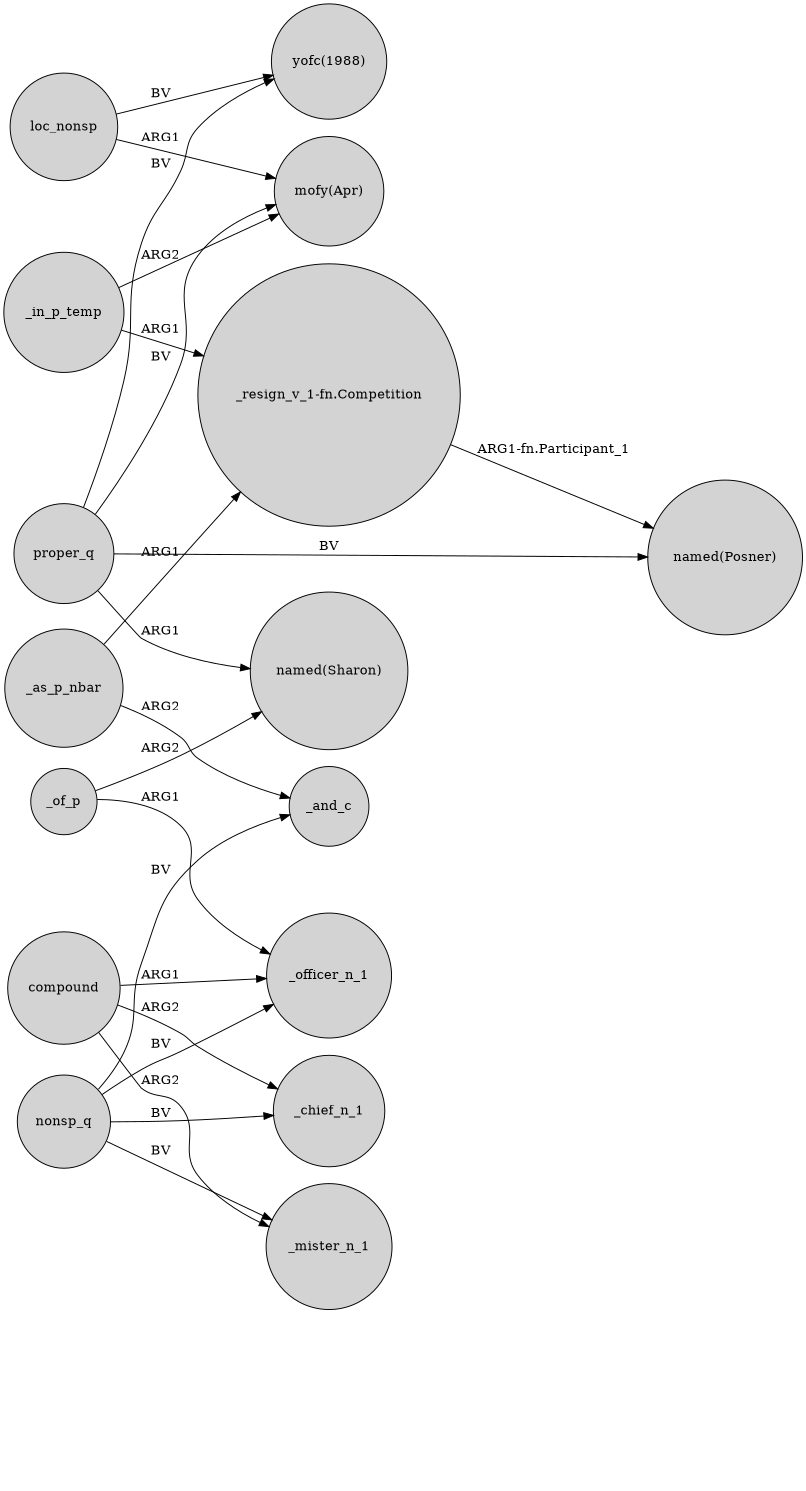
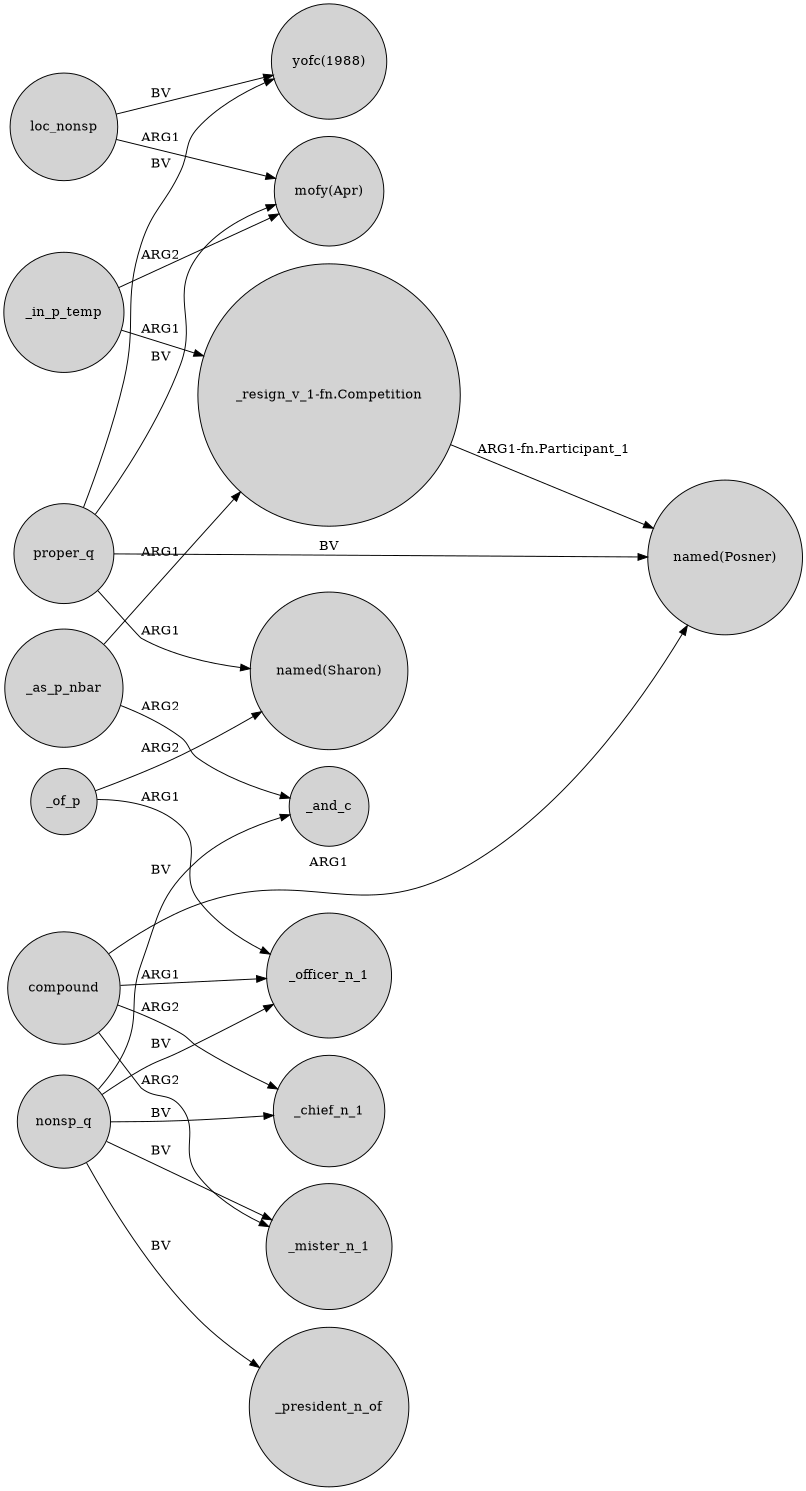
  digraph {
    rankdir=LR
    node [shape=circle style=filled]
    proper_q
    "mofy(Apr)"
    "named(Posner)"
    "named(Sharon)"
    "yofc(1988)"
    compound
    _mister_n_1
    _chief_n_1
    _officer_n_1
    _in_p_temp
    "_resign_v_1-fn.Competition"
    n12 [label=nonsp_q]
    _and_c
+   _president_n_of
    _of_p
    _as_p_nbar
    loc_nonsp
    proper_q -> "mofy(Apr)" [label=BV]
    proper_q -> "named(Posner)" [label=BV]
    proper_q -> "named(Sharon)" [label=ARG1]
    proper_q -> "yofc(1988)" [label=BV]
+   compound -> "named(Posner)" [label=ARG1]
    compound -> _mister_n_1 [label=ARG2]
    compound -> _chief_n_1 [label=ARG2]
    compound -> _officer_n_1 [label=ARG1]
    _in_p_temp -> "mofy(Apr)" [label=ARG2]
    _in_p_temp -> "_resign_v_1-fn.Competition" [label=ARG1]
    "_resign_v_1-fn.Competition" -> "named(Posner)" [label="ARG1-fn.Participant_1"]
    n12 -> _mister_n_1 [label=BV]
    n12 -> _chief_n_1 [label=BV]
    n12 -> _officer_n_1 [label=BV]
    n12 -> _and_c [label=BV]
+   n12 -> _president_n_of [label=BV]
    _of_p -> "named(Sharon)" [label=ARG2]
    _of_p -> _officer_n_1 [label=ARG1]
    _as_p_nbar -> "_resign_v_1-fn.Competition" [label=ARG1]
    _as_p_nbar -> _and_c [label=ARG2]
    loc_nonsp -> "mofy(Apr)" [label=ARG1]
    loc_nonsp -> "yofc(1988)" [label=BV]
  }
